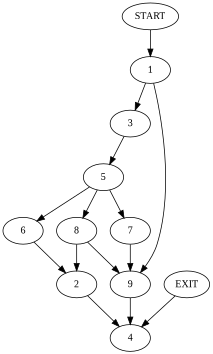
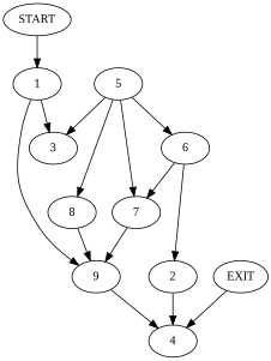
  digraph {
    fontname="Liberation Serif"
    node [fontname="Liberation Serif"]
    edge [fontname="Liberation Serif"]
    n1 [label=START]
    1
    3
    9
    2
    4
    5
    6
    7
    8
    n11 [label=EXIT]
    n1 -> 1
    1 -> 3
    1 -> 9
-   3 -> 5
+   5 -> 3
    9 -> 4
    2 -> 4
    5 -> 6
    5 -> 7
    5 -> 8
    6 -> 2
+   6 -> 7
    7 -> 9
    8 -> 9
-   8 -> 2
    n11 -> 4
  }
